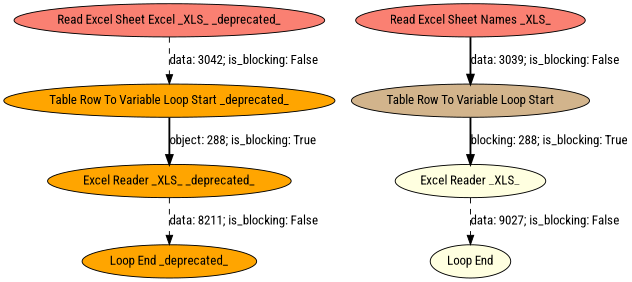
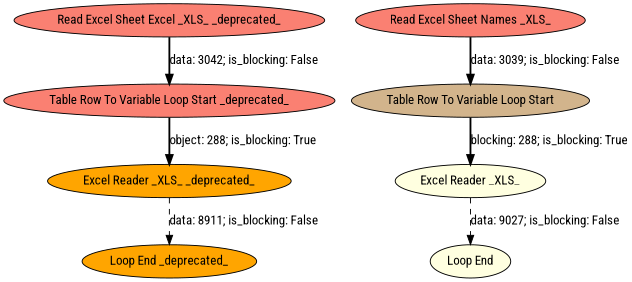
  digraph {
    fontname="Roboto Condensed"
    rankdir=TB
    node [fillcolor=salmon fontname="Roboto Condensed" style=filled]
    edge [fontname="Roboto Condensed" style=bold]
    n1 [fillcolor=orange label="Loop End _deprecated_"]
    n2 [label="Read Excel Sheet Names _XLS_"]
    n3 [fillcolor=tan label="Table Row To Variable Loop Start"]
    n4 [fillcolor=lightyellow label="Excel Reader _XLS_"]
    n5 [fillcolor=lightyellow label="Loop End"]
    n6 [label="Read Excel Sheet Excel _XLS_ _deprecated_"]
-   n7 [fillcolor=orange label="Table Row To Variable Loop Start _deprecated_"]
+   n7 [label="Table Row To Variable Loop Start _deprecated_"]
    n8 [fillcolor=orange label="Excel Reader _XLS_ _deprecated_"]
    n2 -> n3 [label="data: 3039; is_blocking: False"]
    n3 -> n4 [label="blocking: 288; is_blocking: True"]
    n4 -> n5 [label="data: 9027; is_blocking: False" style=dashed]
-   n6 -> n7 [label="data: 3042; is_blocking: False" style=dashed]
+   n6 -> n7 [label="data: 3042; is_blocking: False"]
    n7 -> n8 [label="object: 288; is_blocking: True"]
-   n8 -> n1 [label="data: 8211; is_blocking: False" style=dashed]
+   n8 -> n1 [label="data: 8911; is_blocking: False" style=dashed]
  }
